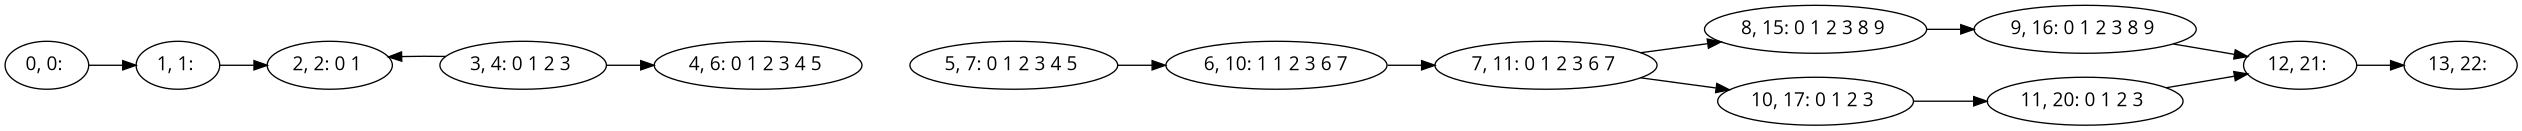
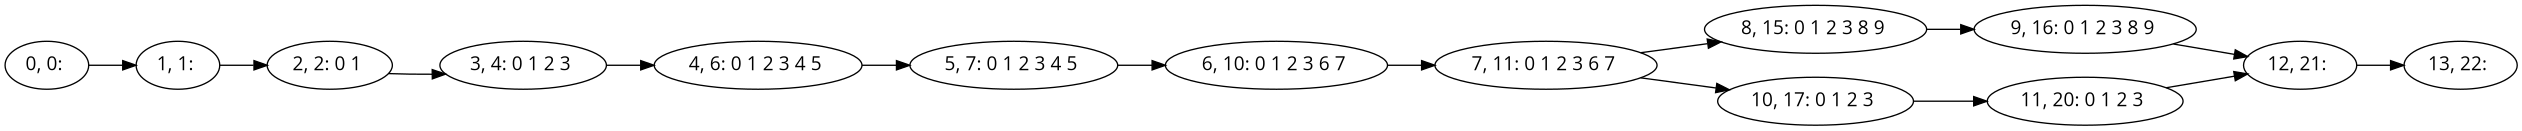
  digraph {
    fontname="Open Sans"
    rankdir=LR
    node [fontname="Open Sans"]
    edge [fontname="Open Sans"]
    n1 [label="0, 0: "]
    n2 [label="1, 1: "]
    n3 [label="2, 2: 0 1 "]
    n4 [label="3, 4: 0 1 2 3 "]
    n5 [label="4, 6: 0 1 2 3 4 5 "]
    n6 [label="5, 7: 0 1 2 3 4 5 "]
-   n7 [label="6, 10: 1 1 2 3 6 7"]
+   n7 [label="6, 10: 0 1 2 3 6 7 "]
    n8 [label="7, 11: 0 1 2 3 6 7 "]
    n9 [label="8, 15: 0 1 2 3 8 9 "]
    n10 [label="10, 17: 0 1 2 3 "]
    n11 [label="9, 16: 0 1 2 3 8 9 "]
    n12 [label="11, 20: 0 1 2 3 "]
    n13 [label="12, 21: "]
    n14 [label="13, 22: "]
    n1 -> n2
    n2 -> n3
-   n4 -> n3
+   n3 -> n4
    n4 -> n5
+   n5 -> n6
    n6 -> n7
    n7 -> n8
    n8 -> n9
    n8 -> n10
    n9 -> n11
    n10 -> n12
    n11 -> n13
    n12 -> n13
    n13 -> n14
  }
